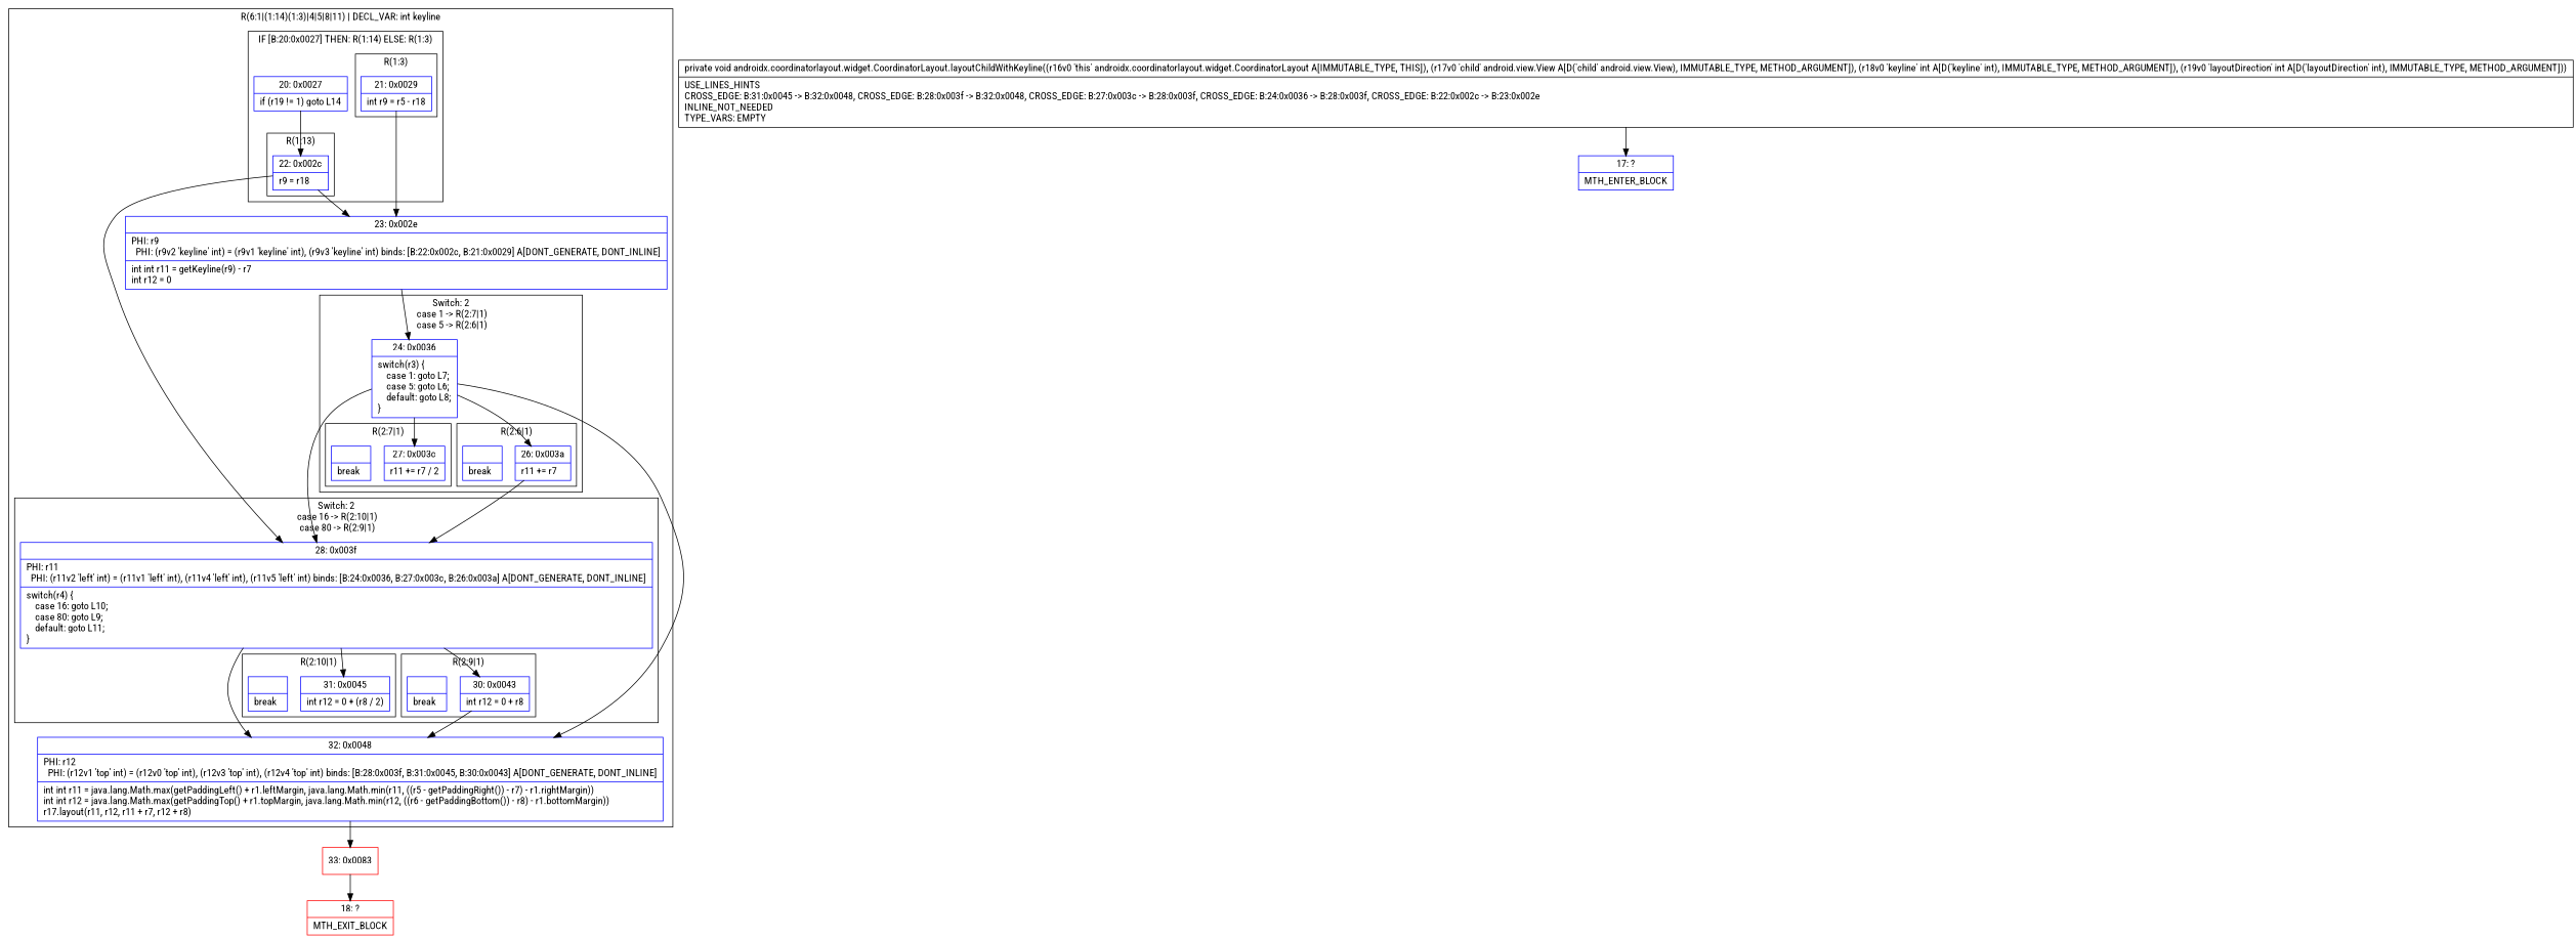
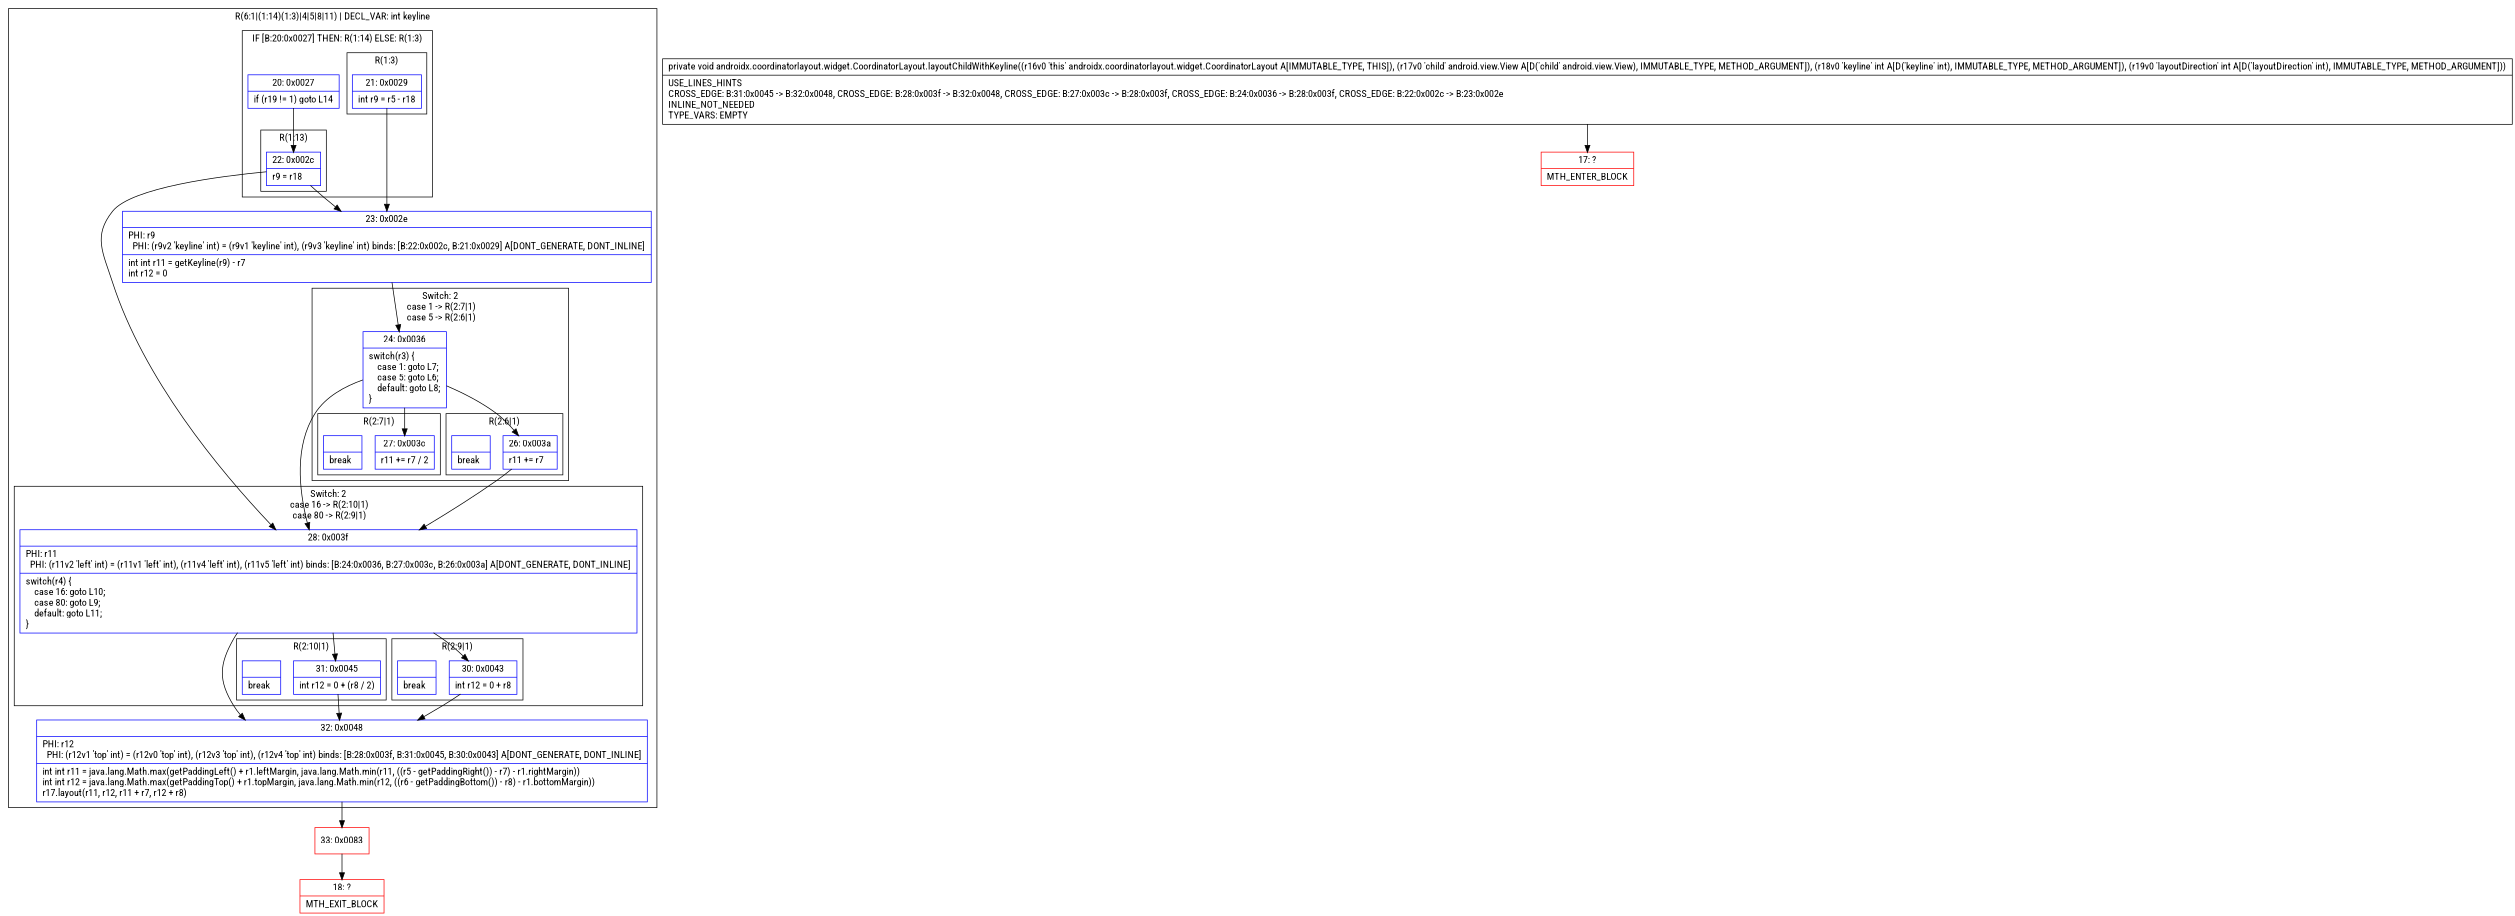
  digraph {
    fontname="Roboto Condensed"
    node [color=blue fontname="Roboto Condensed" shape=record]
    edge [fontname="Roboto Condensed"]
    n1 [label="{22\:\ 0x002c|r9 = r18\l}"]
    n2 [label="{21\:\ 0x0029|int r9 = r5 \- r18\l}"]
    n3 [label="{20\:\ 0x0027|if (r19 != 1) goto L14\l}"]
    n4 [label="{27\:\ 0x003c|r11 += r7 \/ 2\l}"]
    n5 [label="{|break\l}"]
    n6 [label="{26\:\ 0x003a|r11 += r7\l}"]
    n7 [label="{|break\l}"]
    n8 [label="{24\:\ 0x0036|switch(r3) \{\l    case 1: goto L7;\l    case 5: goto L6;\l    default: goto L8;\l\}\l}"]
    n9 [label="{31\:\ 0x0045|int r12 = 0 + (r8 \/ 2)\l}"]
    n10 [label="{|break\l}"]
    n11 [label="{30\:\ 0x0043|int r12 = 0 + r8\l}"]
    n12 [label="{|break\l}"]
    n13 [label="{28\:\ 0x003f|PHI: r11 \l  PHI: (r11v2 'left' int) = (r11v1 'left' int), (r11v4 'left' int), (r11v5 'left' int) binds: [B:24:0x0036, B:27:0x003c, B:26:0x003a] A[DONT_GENERATE, DONT_INLINE]\l|switch(r4) \{\l    case 16: goto L10;\l    case 80: goto L9;\l    default: goto L11;\l\}\l}"]
    n14 [label="{23\:\ 0x002e|PHI: r9 \l  PHI: (r9v2 'keyline' int) = (r9v1 'keyline' int), (r9v3 'keyline' int) binds: [B:22:0x002c, B:21:0x0029] A[DONT_GENERATE, DONT_INLINE]\l|int int r11 = getKeyline(r9) \- r7\lint r12 = 0\l}"]
    n15 [label="{32\:\ 0x0048|PHI: r12 \l  PHI: (r12v1 'top' int) = (r12v0 'top' int), (r12v3 'top' int), (r12v4 'top' int) binds: [B:28:0x003f, B:31:0x0045, B:30:0x0043] A[DONT_GENERATE, DONT_INLINE]\l|int int r11 = java.lang.Math.max(getPaddingLeft() + r1.leftMargin, java.lang.Math.min(r11, ((r5 \- getPaddingRight()) \- r7) \- r1.rightMargin))\lint int r12 = java.lang.Math.max(getPaddingTop() + r1.topMargin, java.lang.Math.min(r12, ((r6 \- getPaddingBottom()) \- r8) \- r1.bottomMargin))\lr17.layout(r11, r12, r11 + r7, r12 + r8)\l}"]
    n16 [color=red label="{33\:\ 0x0083}"]
    n17 [color=red label="{18\:\ ?|MTH_EXIT_BLOCK\l}"]
-   n18 [label="{17\:\ ?|MTH_ENTER_BLOCK\l}"]
+   n18 [color=red label="{17\:\ ?|MTH_ENTER_BLOCK\l}"]
    n19 [label="{private void androidx.coordinatorlayout.widget.CoordinatorLayout.layoutChildWithKeyline((r16v0 'this' androidx.coordinatorlayout.widget.CoordinatorLayout A[IMMUTABLE_TYPE, THIS]), (r17v0 'child' android.view.View A[D('child' android.view.View), IMMUTABLE_TYPE, METHOD_ARGUMENT]), (r18v0 'keyline' int A[D('keyline' int), IMMUTABLE_TYPE, METHOD_ARGUMENT]), (r19v0 'layoutDirection' int A[D('layoutDirection' int), IMMUTABLE_TYPE, METHOD_ARGUMENT]))  | USE_LINES_HINTS\lCROSS_EDGE: B:31:0x0045 \-\> B:32:0x0048, CROSS_EDGE: B:28:0x003f \-\> B:32:0x0048, CROSS_EDGE: B:27:0x003c \-\> B:28:0x003f, CROSS_EDGE: B:24:0x0036 \-\> B:28:0x003f, CROSS_EDGE: B:22:0x002c \-\> B:23:0x002e\lINLINE_NOT_NEEDED\lTYPE_VARS: EMPTY\l}" color=""]
    subgraph cluster_1 {
      label="R(6:1|(1:14)(1:3)|4|5|8|11) | DECL_VAR: int keyline\l"
      n14
      n15
      subgraph cluster_2 {
        label="IF [B:20:0x0027] THEN: R(1:14) ELSE: R(1:3)"
        n3
        subgraph cluster_3 {
          label="R(1:13)"
          n1
        }
        subgraph cluster_4 {
          label="R(1:3)"
          n2
        }
      }
      subgraph cluster_5 {
        label="Switch: 2\n case 1 -> R(2:7|1)\n case 5 -> R(2:6|1)"
        n8
        subgraph cluster_6 {
          label="R(2:7|1)"
          n4
          n5
        }
        subgraph cluster_7 {
          label="R(2:6|1)"
          n6
          n7
        }
      }
      subgraph cluster_8 {
        label="Switch: 2\n case 16 -> R(2:10|1)\n case 80 -> R(2:9|1)"
        n13
        subgraph cluster_9 {
          label="R(2:10|1)"
          n9
          n10
        }
        subgraph cluster_10 {
          label="R(2:9|1)"
          n11
          n12
        }
      }
    }
    n1 -> n13
    n1 -> n14
    n2 -> n14
    n3 -> n1
    n6 -> n13
    n8 -> n4
    n8 -> n6
    n8 -> n13
-   n8 -> n15
+   n9 -> n15
    n11 -> n15
    n13 -> n9
    n13 -> n11
    n13 -> n15
    n14 -> n8
    n15 -> n16
    n16 -> n17
    n19 -> n18
  }
